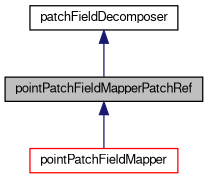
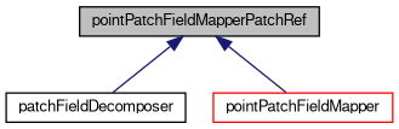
  digraph {
    node [color=black fontname=FreeSans fontsize=10 shape=record]
    edge [color=midnightblue dir=back fontname=FreeSans fontsize=10 labelfontname=FreeSans labelfontsize=10 style=solid]
    n1 [fillcolor=grey75 fontcolor=black height=0.2 label=pointPatchFieldMapperPatchRef style=filled width=0.4]
    n2 [height=0.2 label=patchFieldDecomposer width=0.4]
    n3 [color=red height=0.2 label=pointPatchFieldMapper width=0.4]
-   n2 -> n1
+   n1 -> n2
    n1 -> n3
  }
